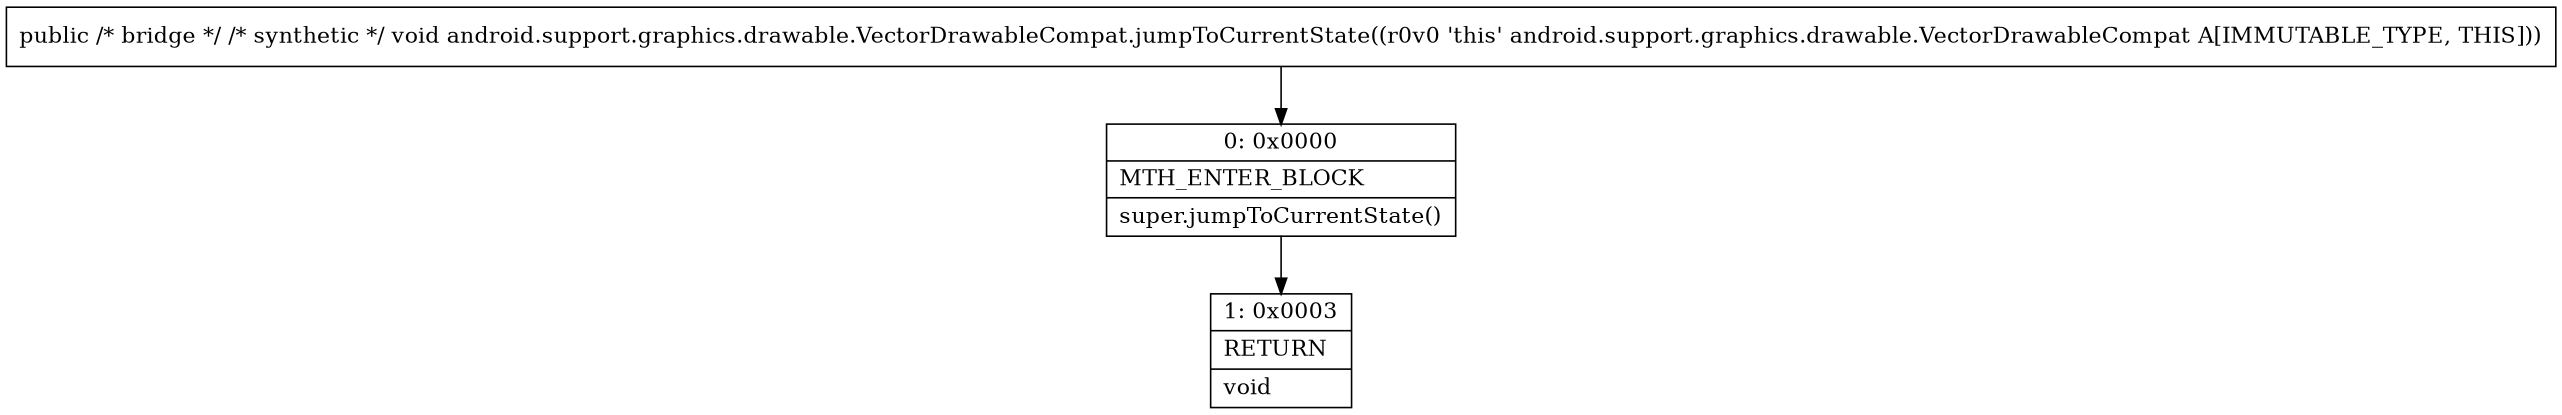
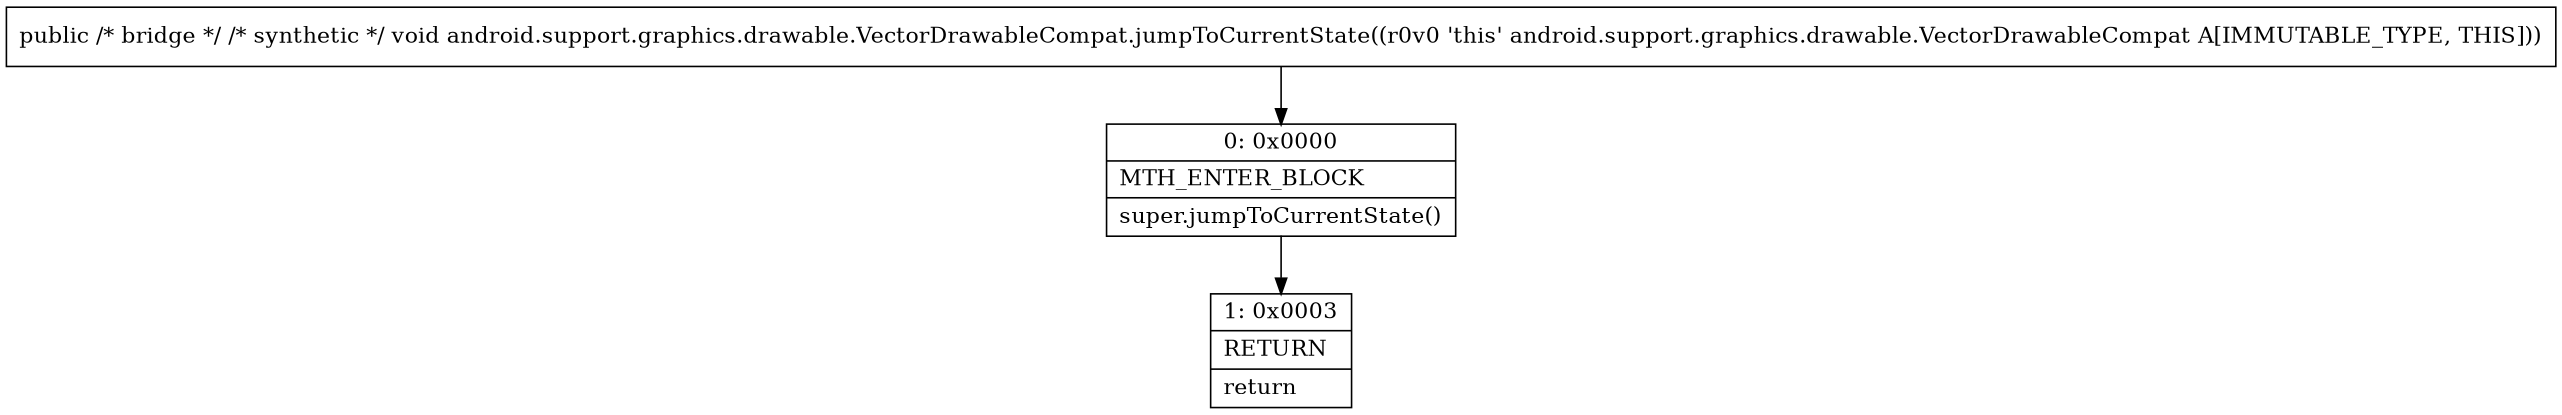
  digraph {
    node [shape=record]
    n1 [label="{0\:\ 0x0000|MTH_ENTER_BLOCK\l|super.jumpToCurrentState()\l}"]
-   n2 [label="{1\:\ 0x0003|RETURN\l|void\l}"]
+   n2 [label="{1\:\ 0x0003|RETURN\l|return\l}"]
    n3 [label="{public \/* bridge *\/ \/* synthetic *\/ void android.support.graphics.drawable.VectorDrawableCompat.jumpToCurrentState((r0v0 'this' android.support.graphics.drawable.VectorDrawableCompat A[IMMUTABLE_TYPE, THIS])) }"]
    n1 -> n2
    n3 -> n1
  }
